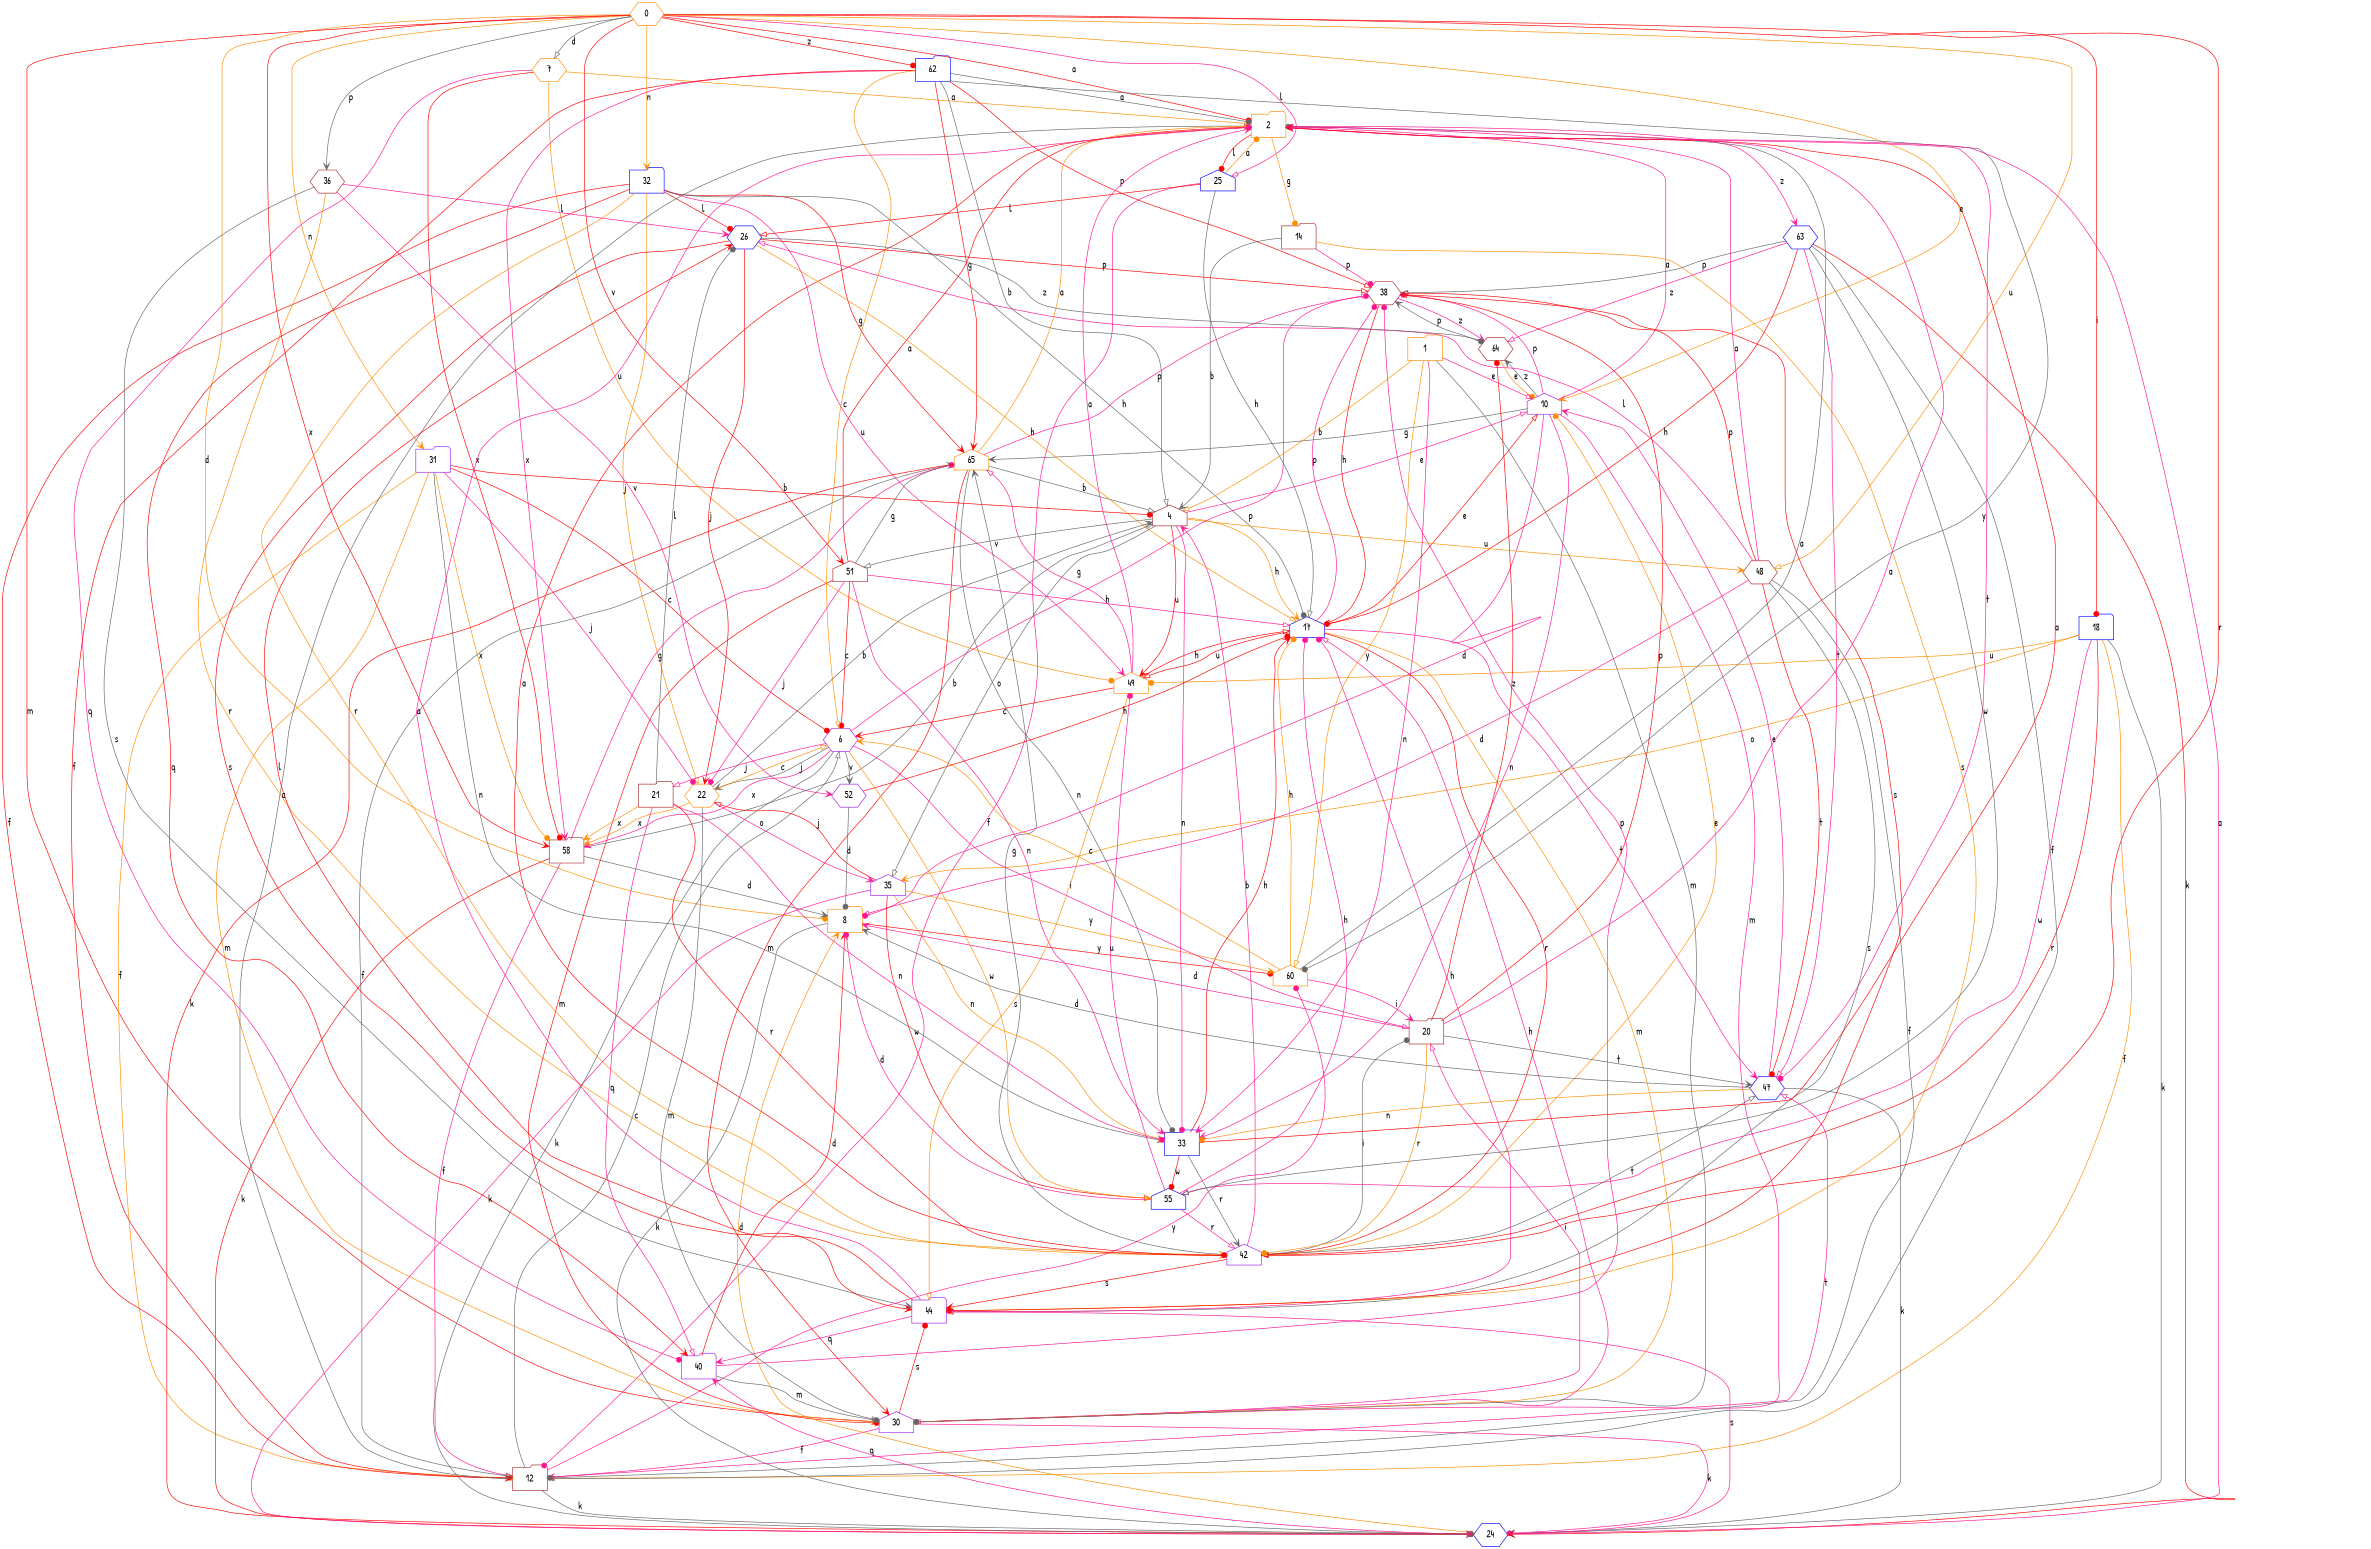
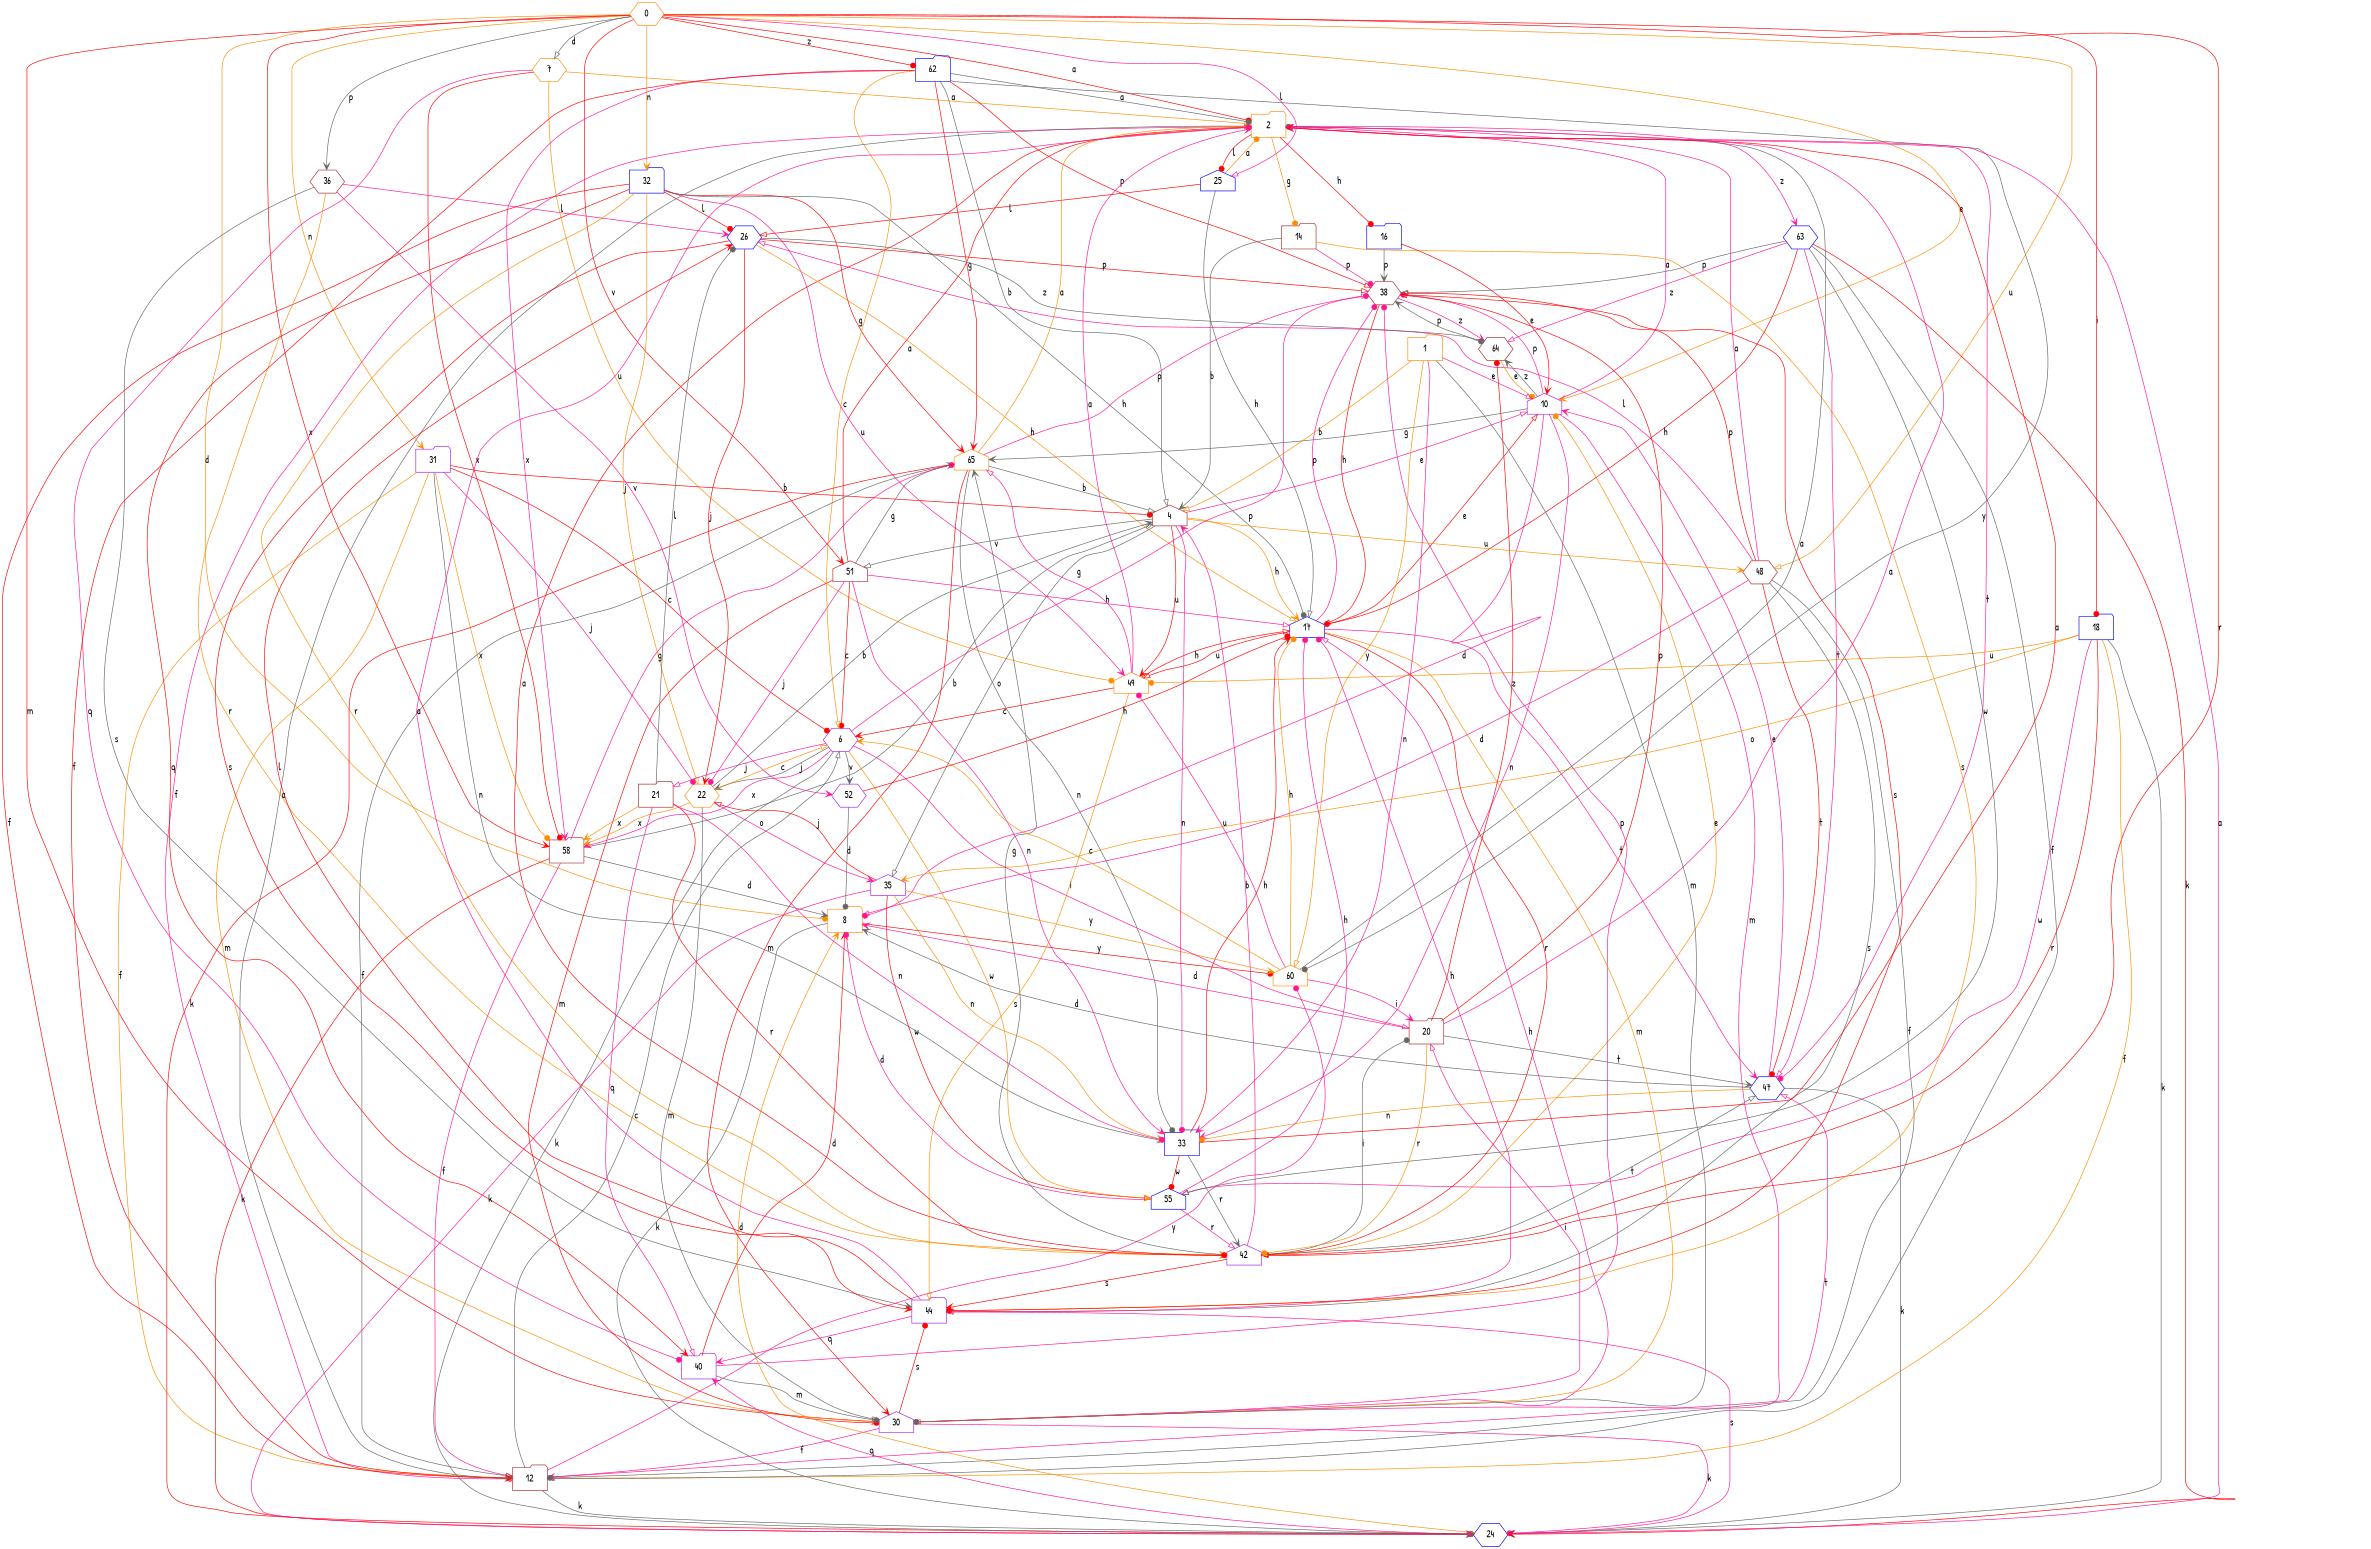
  strict digraph {
    fontname="Patrick Hand"
    node [color=blue fontname="Patrick Hand" shape=folder]
    edge [arrowhead=vee color=deeppink fontname="Patrick Hand"]
    0 [color=darkorange shape=hexagon]
    2 [color=darkorange]
    7 [color=darkorange shape=hexagon]
    8 [color=darkorange]
    10 [color=purple shape=house]
    18
    25 [shape=house]
    30 [color=purple shape=house]
    31 [color=purple]
    32
    36 [color=brown shape=hexagon]
    42 [color=purple shape=house]
    48 [color=brown shape=hexagon]
    51 [color=brown shape=house]
    58 [color=brown]
    62
    12 [color=brown]
    14 [color=brown]
+   16
    47 [shape=hexagon]
    63 [shape=hexagon]
    49 [color=darkorange shape=house]
    40 [color=purple]
    60 [color=darkorange shape=house]
    24 [shape=hexagon]
    33
    38 [color=brown shape=hexagon]
    n28 [color=darkorange label=65 shape=house]
    64 [color=brown shape=hexagon]
    35 [color=purple shape=house]
    55 [shape=house]
    17 [shape=house]
    26 [shape=hexagon]
    20 [color=brown]
    44 [color=purple]
    4 [color=brown shape=house]
    6 [color=purple shape=hexagon]
    22 [color=darkorange shape=hexagon]
    52 [color=purple shape=hexagon]
    1 [color=darkorange]
    21 [color=brown]
    0 -> 2 [arrowhead=dot color=red label=a]
    0 -> 7 [arrowhead=onormal color=gray40 label=d]
    0 -> 8 [arrowhead=dot color=darkorange label=d]
    0 -> 10 [color=darkorange label=e]
    0 -> 18 [arrowhead=dot color=red label=i]
    0 -> 25 [arrowhead=onormal label=l]
    0 -> 30 [color=red label=m]
    0 -> 31 [color=darkorange label=n]
    0 -> 32 [color=darkorange label=n]
    0 -> 36 [color=gray40 label=p]
    0 -> 42 [arrowhead=onormal color=red label=r]
    0 -> 48 [arrowhead=onormal color=darkorange label=u]
    0 -> 51 [color=red label=v]
    0 -> 58 [color=red label=x]
    0 -> 62 [arrowhead=dot color=red label=z]
    2 -> 25 [arrowhead=dot color=red label=l]
-   25 -> 12 [arrowhead=dot label=f]
+   2 -> 12 [arrowhead=dot label=f]
    2 -> 14 [arrowhead=dot color=darkorange label=g]
+   2 -> 16 [arrowhead=dot color=red label=h]
    2 -> 47 [arrowhead=dot label=t]
    2 -> 63 [label=z]
    7 -> 2 [arrowhead=onormal color=darkorange label=a]
    7 -> 58 [arrowhead=dot color=red label=x]
    7 -> 49 [arrowhead=dot color=darkorange label=u]
    7 -> 40 [arrowhead=dot label=q]
    8 -> 60 [arrowhead=dot color=red label=y]
    8 -> 24 [arrowhead=dot color=gray40 label=k]
    10 -> 2 [arrowhead=onormal label=a]
    10 -> 8 [arrowhead=dot label=d]
    10 -> 30 [arrowhead=onormal label=m]
    10 -> 33 [label=n]
    10 -> 38 [arrowhead=dot label=p]
    10 -> n28 [color=gray40 label=g]
    10 -> 64 [color=gray40 label=z]
    18 -> 42 [arrowhead=onormal color=red label=r]
    18 -> 12 [arrowhead=onormal color=darkorange label=f]
    18 -> 49 [arrowhead=dot color=darkorange label=u]
    18 -> 24 [color=gray40 label=k]
    18 -> 35 [color=darkorange label=o]
    18 -> 55 [arrowhead=onormal label=w]
    25 -> 2 [arrowhead=dot color=darkorange label=a]
    25 -> 17 [arrowhead=onormal color=gray40 label=h]
    25 -> 26 [arrowhead=onormal color=red label=l]
    30 -> 12 [label=f]
    30 -> 24 [arrowhead=dot label=k]
    30 -> 17 [arrowhead=onormal label=h]
    30 -> 20 [arrowhead=onormal label=i]
    30 -> 44 [arrowhead=dot color=red label=s]
    31 -> 30 [arrowhead=onormal color=darkorange label=m]
    31 -> 58 [arrowhead=dot color=darkorange label=x]
    31 -> 12 [arrowhead=dot color=darkorange label=f]
    31 -> 33 [color=gray40 label=n]
    31 -> 4 [arrowhead=dot color=red label=b]
    31 -> 6 [arrowhead=dot color=red label=c]
    31 -> 22 [arrowhead=dot label=j]
    32 -> 42 [color=darkorange label=r]
    32 -> 12 [arrowhead=onormal color=red label=f]
    32 -> 49 [label=u]
    32 -> 40 [color=red label=q]
    32 -> n28 [color=red label=g]
    32 -> 17 [arrowhead=dot color=gray40 label=h]
    32 -> 26 [arrowhead=dot color=red label=l]
    32 -> 22 [arrowhead=onormal color=darkorange label=j]
    36 -> 42 [color=darkorange label=r]
    36 -> 26 [label=l]
    36 -> 44 [color=gray40 label=s]
    36 -> 52 [label=v]
    42 -> 2 [arrowhead=dot color=red label=a]
    42 -> 10 [arrowhead=dot color=darkorange label=e]
    42 -> 47 [arrowhead=onormal color=gray40 label=t]
    42 -> n28 [color=gray40 label=g]
    42 -> 20 [arrowhead=dot color=gray40 label=i]
    42 -> 44 [color=red label=s]
    42 -> 4 [label=b]
    48 -> 2 [arrowhead=onormal label=a]
    48 -> 8 [arrowhead=onormal label=d]
    48 -> 12 [arrowhead=dot color=gray40 label=f]
    48 -> 47 [arrowhead=dot color=red label=t]
    48 -> 38 [arrowhead=onormal color=red label=p]
    48 -> 26 [arrowhead=onormal label=l]
    48 -> 44 [arrowhead=onormal color=gray40 label=s]
    51 -> 2 [arrowhead=onormal color=red label=a]
    51 -> 30 [arrowhead=dot color=red label=m]
    51 -> 33 [label=n]
    51 -> n28 [color=gray40 label=g]
    51 -> 17 [arrowhead=onormal label=h]
    51 -> 6 [arrowhead=dot color=red label=c]
    51 -> 22 [arrowhead=dot label=j]
    58 -> 8 [color=gray40 label=d]
    58 -> 12 [arrowhead=onormal label=f]
    58 -> 24 [arrowhead=onormal color=red label=k]
    58 -> n28 [arrowhead=dot label=g]
    58 -> 4 [arrowhead=onormal color=gray40 label=b]
    62 -> 2 [arrowhead=dot color=gray40 label=a]
    62 -> 58 [label=x]
    62 -> 12 [color=red label=f]
    62 -> 60 [arrowhead=dot color=gray40 label=y]
    62 -> 38 [arrowhead=onormal color=red label=p]
    62 -> n28 [color=red label=g]
    62 -> 4 [arrowhead=onormal color=gray40 label=b]
    62 -> 6 [arrowhead=onormal color=darkorange label=c]
    12 -> 2 [arrowhead=onormal color=gray40 label=a]
    12 -> 47 [arrowhead=onormal label=t]
    12 -> 60 [arrowhead=dot label=y]
    12 -> 24 [arrowhead=dot color=gray40 label=k]
    12 -> 6 [arrowhead=onormal color=gray40 label=c]
    14 -> 38 [arrowhead=dot label=p]
    14 -> 44 [color=darkorange label=s]
    14 -> 4 [color=gray40 label=b]
+   16 -> 10 [color=red label=e]
+   16 -> 38 [color=gray40 label=p]
    47 -> 8 [color=gray40 label=d]
    47 -> 10 [label=e]
    47 -> 24 [color=gray40 label=k]
    47 -> 33 [arrowhead=dot color=darkorange label=n]
    63 -> 12 [arrowhead=onormal color=gray40 label=f]
    63 -> 47 [arrowhead=onormal label=t]
    63 -> 24 [color=red label=k]
    63 -> 38 [arrowhead=onormal color=gray40 label=p]
    63 -> 64 [arrowhead=onormal label=z]
    63 -> 55 [arrowhead=onormal color=gray40 label=w]
    63 -> 17 [arrowhead=dot color=red label=h]
    49 -> 2 [label=a]
    49 -> n28 [arrowhead=onormal label=g]
    49 -> 17 [arrowhead=onormal color=red label=h]
    49 -> 44 [arrowhead=onormal color=darkorange label=s]
    49 -> 6 [color=red label=c]
    40 -> 8 [color=red label=d]
    40 -> 30 [arrowhead=dot color=gray40 label=m]
    40 -> 38 [arrowhead=dot label=p]
    60 -> 2 [arrowhead=dot color=gray40 label=a]
-   55 -> 49 [arrowhead=dot label=u]
+   60 -> 49 [arrowhead=dot label=u]
    60 -> 17 [arrowhead=dot color=darkorange label=h]
    60 -> 20 [label=i]
    60 -> 6 [color=darkorange label=c]
    24 -> 2 [label=a]
    24 -> 8 [color=darkorange label=d]
    24 -> 40 [label=q]
    24 -> 44 [arrowhead=onormal label=s]
    33 -> 2 [color=red label=a]
    33 -> 42 [color=gray40 label=r]
    33 -> 55 [arrowhead=dot color=red label=w]
    33 -> 17 [color=red label=h]
    38 -> 64 [label=z]
    38 -> 17 [arrowhead=onormal color=red label=h]
    38 -> 44 [arrowhead=dot color=red label=s]
    n28 -> 2 [arrowhead=onormal color=darkorange label=a]
    n28 -> 30 [color=red label=m]
    n28 -> 12 [arrowhead=onormal color=gray40 label=f]
    n28 -> 24 [color=red label=k]
    n28 -> 33 [arrowhead=dot color=gray40 label=n]
    n28 -> 38 [arrowhead=dot label=p]
    n28 -> 4 [arrowhead=onormal color=gray40 label=b]
    64 -> 10 [arrowhead=dot color=darkorange label=e]
    64 -> 38 [color=gray40 label=p]
    35 -> 60 [color=darkorange label=y]
    35 -> 24 [label=k]
    35 -> 33 [color=darkorange label=n]
    35 -> 55 [arrowhead=onormal color=red label=w]
    35 -> 22 [arrowhead=onormal color=red label=j]
    55 -> 8 [arrowhead=dot label=d]
    55 -> 42 [arrowhead=onormal label=r]
    55 -> 17 [arrowhead=dot label=h]
    17 -> 10 [arrowhead=onormal color=red label=e]
    17 -> 30 [arrowhead=dot color=darkorange label=m]
    17 -> 42 [arrowhead=onormal color=red label=r]
    17 -> 47 [label=t]
    17 -> 49 [arrowhead=onormal color=red label=u]
    17 -> 38 [arrowhead=dot label=p]
    26 -> 38 [arrowhead=onormal color=red label=p]
    26 -> 64 [arrowhead=dot color=gray40 label=z]
    26 -> 17 [arrowhead=onormal color=darkorange label=h]
    26 -> 44 [color=red label=s]
    26 -> 22 [color=red label=j]
    20 -> 2 [arrowhead=onormal label=a]
    20 -> 8 [label=d]
    20 -> 42 [arrowhead=dot color=darkorange label=r]
    20 -> 47 [color=gray40 label=t]
    20 -> 38 [arrowhead=onormal color=red label=p]
    20 -> 64 [arrowhead=dot color=red label=z]
    44 -> 2 [arrowhead=dot label=a]
    44 -> 40 [label=q]
    44 -> 17 [arrowhead=dot label=h]
    44 -> 26 [color=red label=l]
    4 -> 10 [arrowhead=onormal label=e]
    4 -> 48 [color=darkorange label=u]
    4 -> 51 [arrowhead=onormal color=gray40 label=v]
    4 -> 49 [color=red label=u]
    4 -> 33 [arrowhead=dot label=n]
    4 -> 35 [arrowhead=onormal color=gray40 label=o]
    4 -> 17 [color=darkorange label=h]
    6 -> 58 [label=x]
    6 -> 24 [arrowhead=onormal color=gray40 label=k]
    6 -> 38 [arrowhead=onormal label=p]
    6 -> 55 [color=darkorange label=w]
    6 -> 20 [arrowhead=onormal label=i]
    6 -> 22 [color=gray40 label=j]
    6 -> 52 [color=gray40 label=v]
    6 -> 21 [arrowhead=onormal label=j]
    22 -> 30 [arrowhead=onormal color=gray40 label=m]
    22 -> 58 [color=darkorange label=x]
    22 -> 35 [label=o]
    22 -> 4 [color=gray40 label=b]
    22 -> 6 [arrowhead=onormal color=darkorange label=c]
    52 -> 8 [arrowhead=dot color=gray40 label=d]
    52 -> 17 [arrowhead=dot color=red label=h]
    1 -> 10 [arrowhead=onormal label=e]
    1 -> 30 [arrowhead=dot color=gray40 label=m]
    1 -> 60 [arrowhead=onormal color=darkorange label=y]
    1 -> 33 [label=n]
    1 -> 4 [arrowhead=onormal color=darkorange label=b]
    21 -> 42 [arrowhead=dot color=red label=r]
    21 -> 58 [color=darkorange label=x]
    21 -> 40 [arrowhead=onormal label=q]
    21 -> 33 [arrowhead=dot label=n]
    21 -> 26 [arrowhead=dot color=gray40 label=l]
  }
